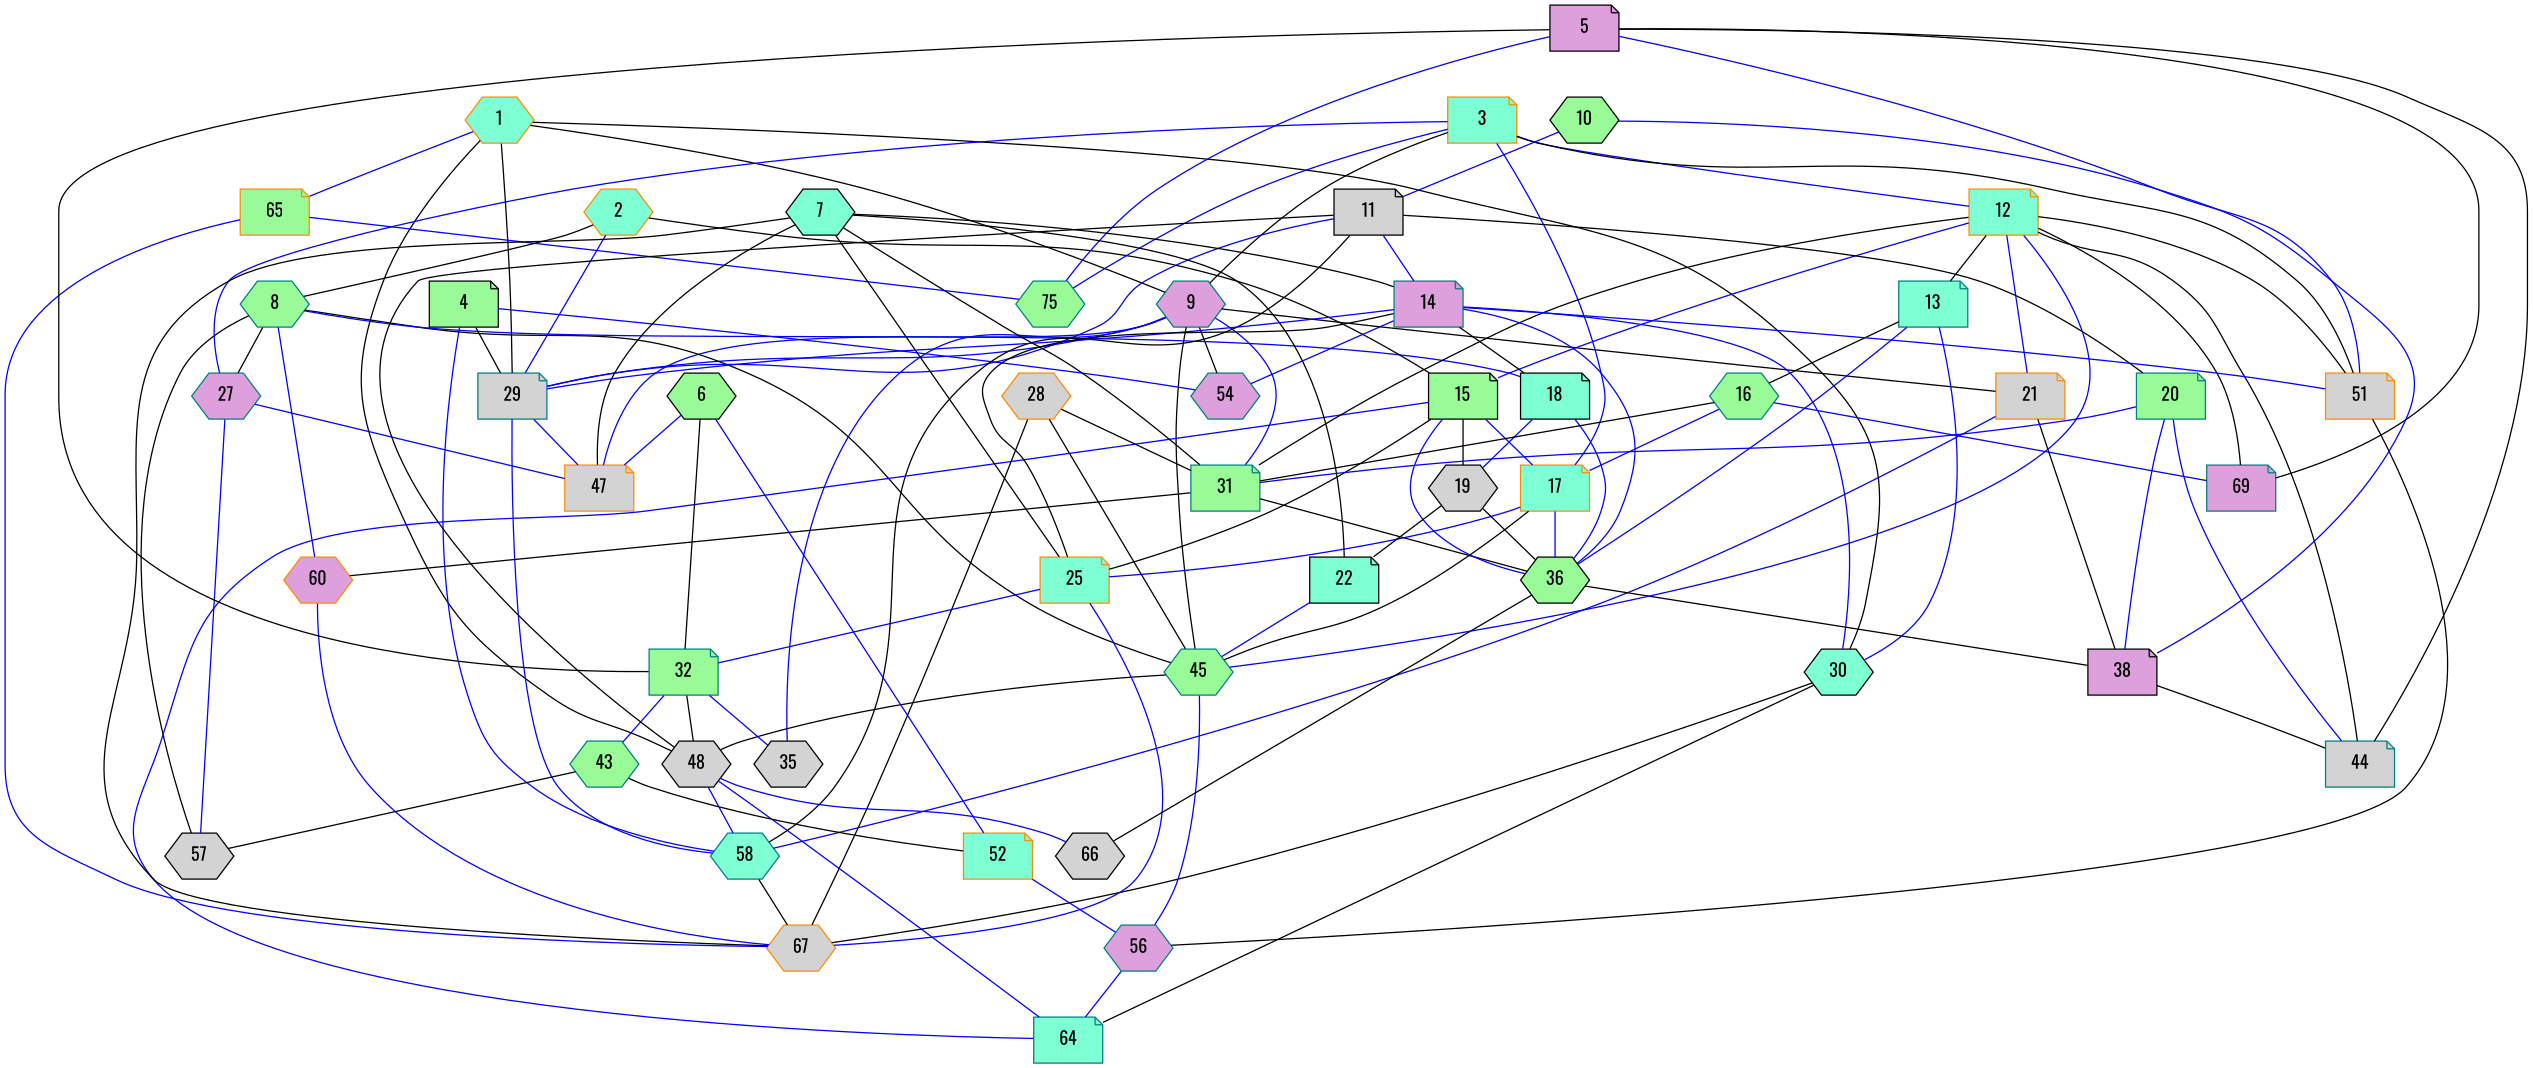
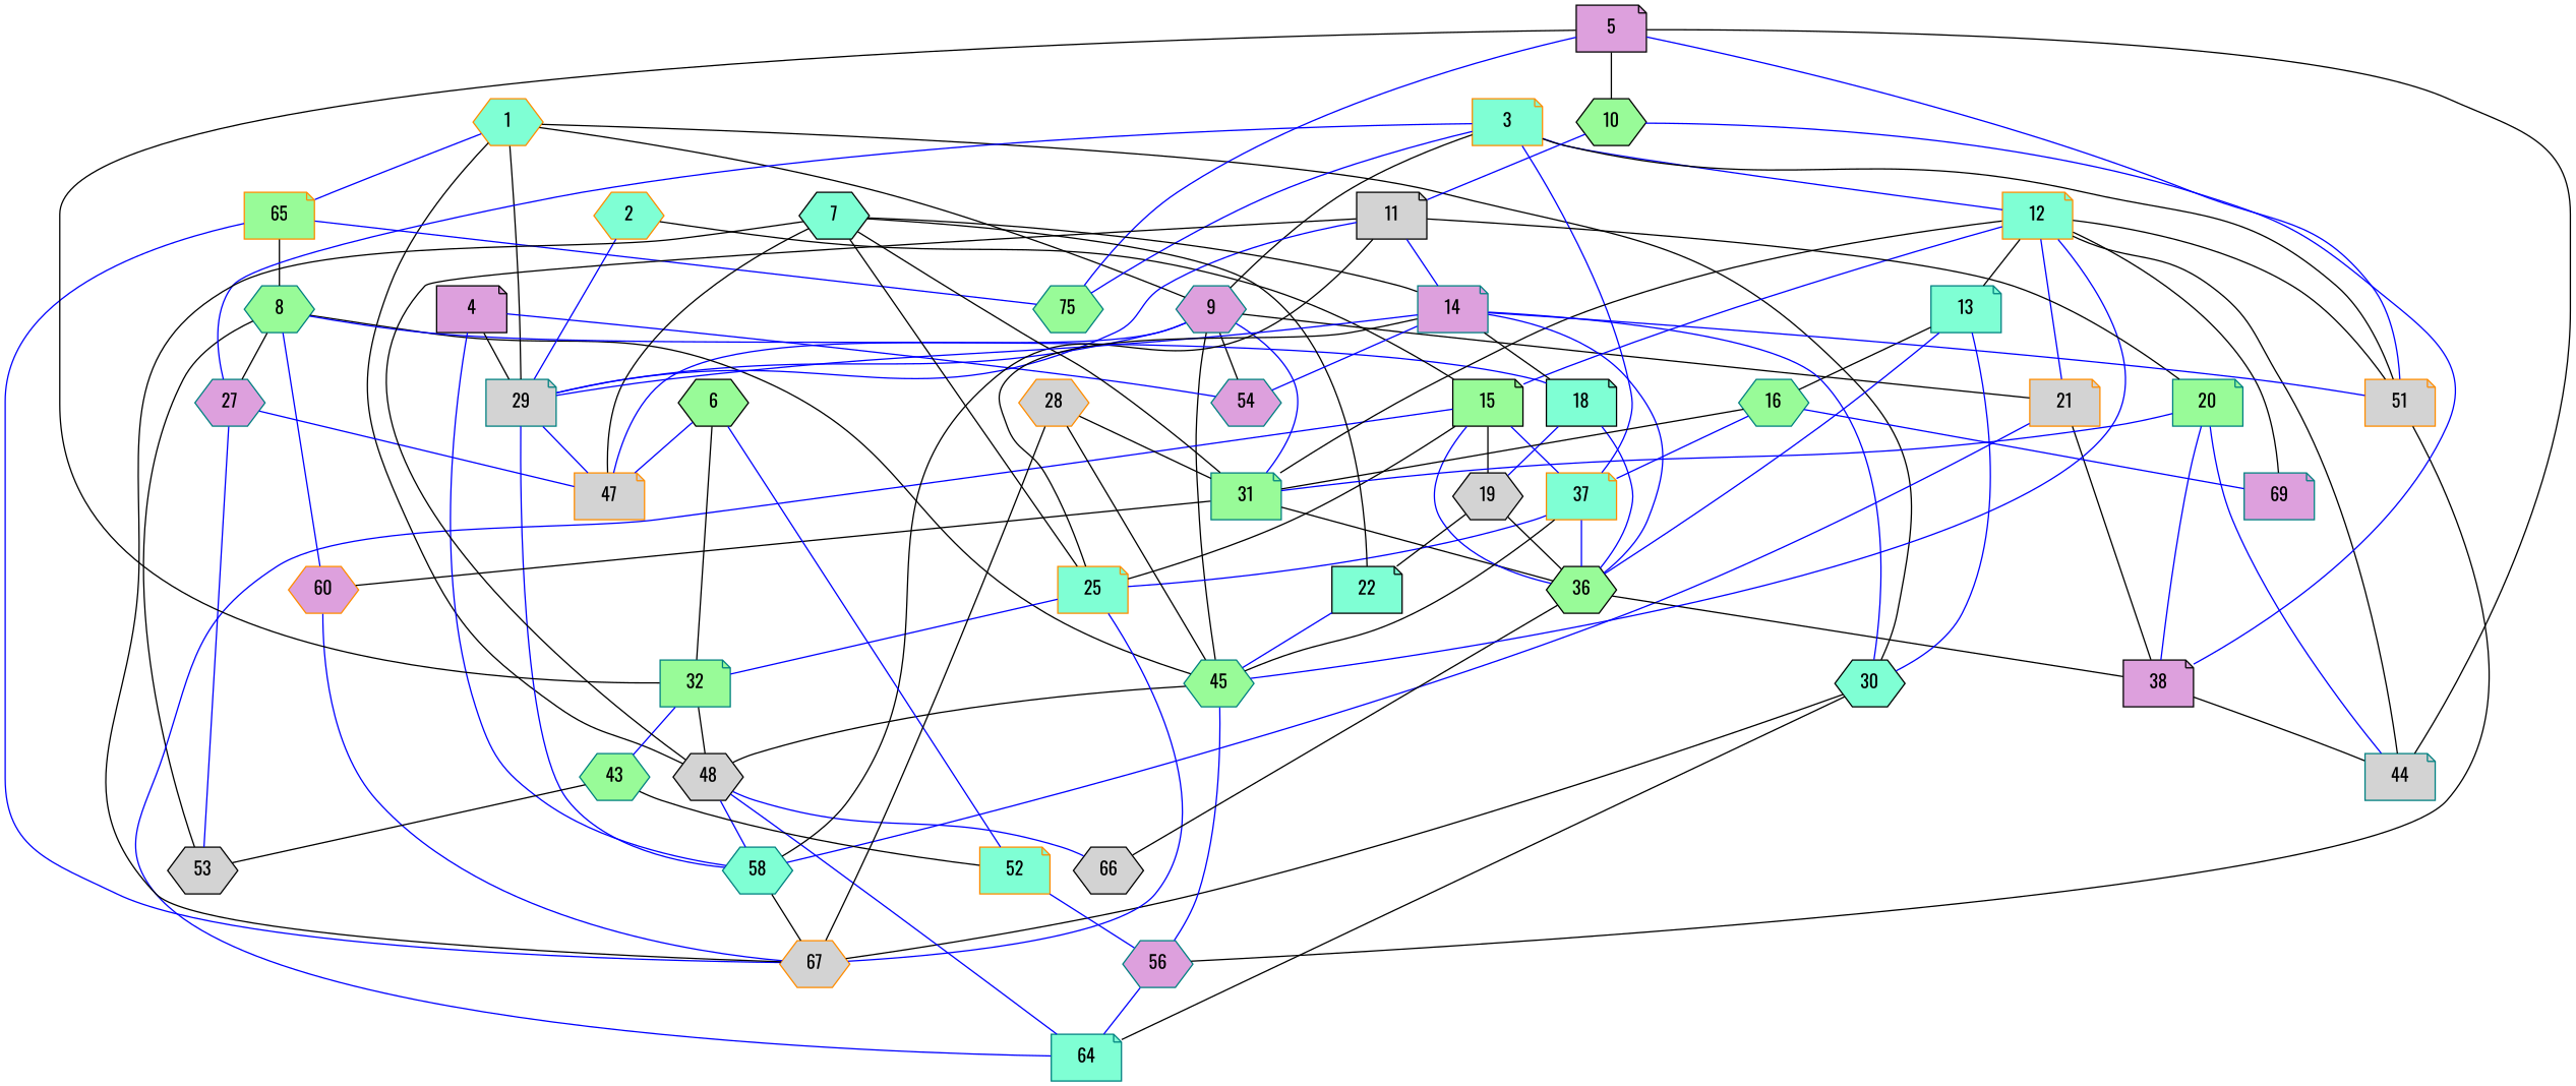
  graph {
    fontname=Oswald
    node [color=teal fillcolor=aquamarine fontname=Oswald shape=hexagon style=filled]
    edge [color=blue fontname=Oswald]
    1 [color=darkorange super="+34"]
    9 [fillcolor=plum super="+49"]
    29 [fillcolor=lightgrey shape=note super="+40"]
    30 [color=black super="+71"]
    48 [color=black fillcolor=lightgrey super="+50"]
    65 [color=darkorange fillcolor=palegreen shape=note]
    54 [fillcolor=plum]
    47 [color=darkorange fillcolor=lightgrey shape=note super="+61"]
    31 [fillcolor=palegreen shape=note super="+72"]
    45 [fillcolor=palegreen super="+63"]
    21 [color=darkorange fillcolor=lightgrey shape=note]
-   35 [color=black fillcolor=lightgrey]
    58 [super="+70"]
    67 [color=darkorange fillcolor=lightgrey super="+77"]
    64 [shape=note]
    66 [color=black fillcolor=lightgrey]
    75 [fillcolor=palegreen]
    8 [fillcolor=palegreen super="+41"]
    27 [fillcolor=plum super="+39"]
    18 [color=black shape=note super="+23"]
-   57 [color=black fillcolor=lightgrey]
+   57 [color=black fillcolor=lightgrey label=53]
    60 [color=darkorange fillcolor=plum]
    2 [color=darkorange]
    15 [color=black fillcolor=palegreen shape=note super="+73"]
-   17 [color=darkorange shape=note super="+42"]
+   17 [color=darkorange shape=note super="+42" label=37]
    25 [color=darkorange shape=note super="+78"]
    36 [color=black fillcolor=palegreen super="+59"]
    19 [color=black fillcolor=lightgrey]
    3 [color=darkorange shape=note super="+37"]
    12 [color=darkorange shape=note super="+53"]
    51 [color=darkorange fillcolor=lightgrey shape=note super="+74"]
    44 [fillcolor=lightgrey shape=note]
    13 [shape=note]
    69 [fillcolor=plum shape=note]
    56 [fillcolor=plum]
-   4 [color=black fillcolor=palegreen shape=note]
+   4 [color=black fillcolor=plum shape=note]
    5 [color=black fillcolor=plum shape=note super="+33"]
    10 [color=black fillcolor=palegreen]
    32 [fillcolor=palegreen shape=note super="+46"]
    11 [color=black fillcolor=lightgrey shape=note super="+68"]
    38 [color=black fillcolor=plum shape=note super="+62"]
    43 [fillcolor=palegreen]
    6 [color=black fillcolor=palegreen]
    52 [color=darkorange shape=note]
    7 [color=black super="+24"]
    14 [fillcolor=plum shape=note super="+55"]
    22 [color=black shape=note]
    20 [fillcolor=palegreen shape=note super="+76"]
    16 [fillcolor=palegreen super="+26"]
    28 [color=darkorange fillcolor=lightgrey]
    1 -- 9 [color=black]
    1 -- 29 [color=black]
    1 -- 30 [color=black]
    1 -- 48 [color=black]
    1 -- 65
    9 -- 29
    9 -- 54 [color=black]
    9 -- 47
    9 -- 31
    9 -- 45 [color=black]
    9 -- 21 [color=black weight=2]
-   9 -- 35
    29 -- 47
    29 -- 58
    30 -- 67 [color=black weight=2]
    30 -- 64 [color=black]
    48 -- 58
    48 -- 64
    48 -- 66
    65 -- 67
    65 -- 75
    31 -- 60 [color=black]
    31 -- 36 [color=black]
    45 -- 48 [color=black]
    45 -- 56
    21 -- 58
    21 -- 38 [color=black]
    58 -- 67 [color=black]
    8 -- 45 [color=black]
    8 -- 27 [color=black]
    8 -- 18
    8 -- 57 [color=black]
    8 -- 60
    27 -- 47
    27 -- 57
    18 -- 36
    18 -- 19
    60 -- 67
    2 -- 29
-   2 -- 8 [color=black]
+   65 -- 8 [color=black]
    2 -- 15 [color=black]
    15 -- 64
    15 -- 17
    15 -- 25 [color=black]
    15 -- 36
    15 -- 19 [color=black]
    17 -- 45 [color=black]
    17 -- 25
    17 -- 36
    25 -- 67
    25 -- 32 [weight=2]
    36 -- 66 [color=black]
    36 -- 38 [color=black]
    19 -- 36 [color=black]
    19 -- 22 [color=black]
    3 -- 9 [color=black]
    3 -- 75
    3 -- 27
    3 -- 17
    3 -- 12
    3 -- 51 [color=black]
    12 -- 31 [color=black]
    12 -- 45
    12 -- 21
    12 -- 15
    12 -- 51 [color=black]
    12 -- 44 [color=black]
    12 -- 13 [color=black]
    12 -- 69 [color=black]
    51 -- 56 [color=black]
    13 -- 30
    13 -- 36
    13 -- 16 [color=black]
    56 -- 64
    4 -- 29 [color=black]
    4 -- 54
    4 -- 58
    5 -- 75
    5 -- 51
    5 -- 44 [color=black]
-   5 -- 69 [color=black]
+   5 -- 10 [color=black]
    5 -- 32 [color=black weight=2]
    10 -- 11
    10 -- 38
    32 -- 48 [color=black]
-   32 -- 35
    32 -- 43
    11 -- 29
    11 -- 48 [color=black]
    11 -- 58 [color=black]
    11 -- 14
    11 -- 20 [color=black]
    38 -- 44 [color=black]
    43 -- 57 [color=black]
    43 -- 52 [color=black]
    6 -- 47
    6 -- 32 [color=black]
    6 -- 52
    52 -- 56
    7 -- 47 [color=black weight=2]
    7 -- 31 [color=black]
    7 -- 67 [color=black]
    7 -- 25 [color=black]
    7 -- 14 [color=black]
    7 -- 22 [color=black]
    14 -- 29
    14 -- 30
    14 -- 54
    14 -- 18 [color=black]
    14 -- 25 [color=black]
    14 -- 36
    14 -- 51
    22 -- 45
    20 -- 31
    20 -- 44
    20 -- 38
    16 -- 31 [color=black]
    16 -- 17 [weight=2]
    16 -- 69
    28 -- 31 [color=black]
    28 -- 45 [color=black]
    28 -- 67 [color=black]
  }
